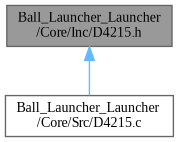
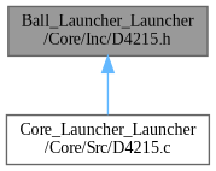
  digraph {
    fontname="Liberation Serif"
    node [fontname="Liberation Serif" fontsize=10 shape=box style=filled]
    n1 [color=gray40 fillcolor=grey60 fontcolor=black height=0.2 label="Ball_Launcher_Launcher\l/Core/Inc/D4215.h" width=0.4]
-   n2 [color=grey40 fillcolor=white height=0.2 label="Ball_Launcher_Launcher\l/Core/Src/D4215.c" width=0.4]
+   n2 [color=grey40 fillcolor=white height=0.2 label="Core_Launcher_Launcher\l/Core/Src/D4215.c" width=0.4]
    n1 -> n2 [color=steelblue1 dir=back fontname="Liberation Serif" fontsize=10 labelfontname=Helvetica labelfontsize=10 style=solid]
  }
